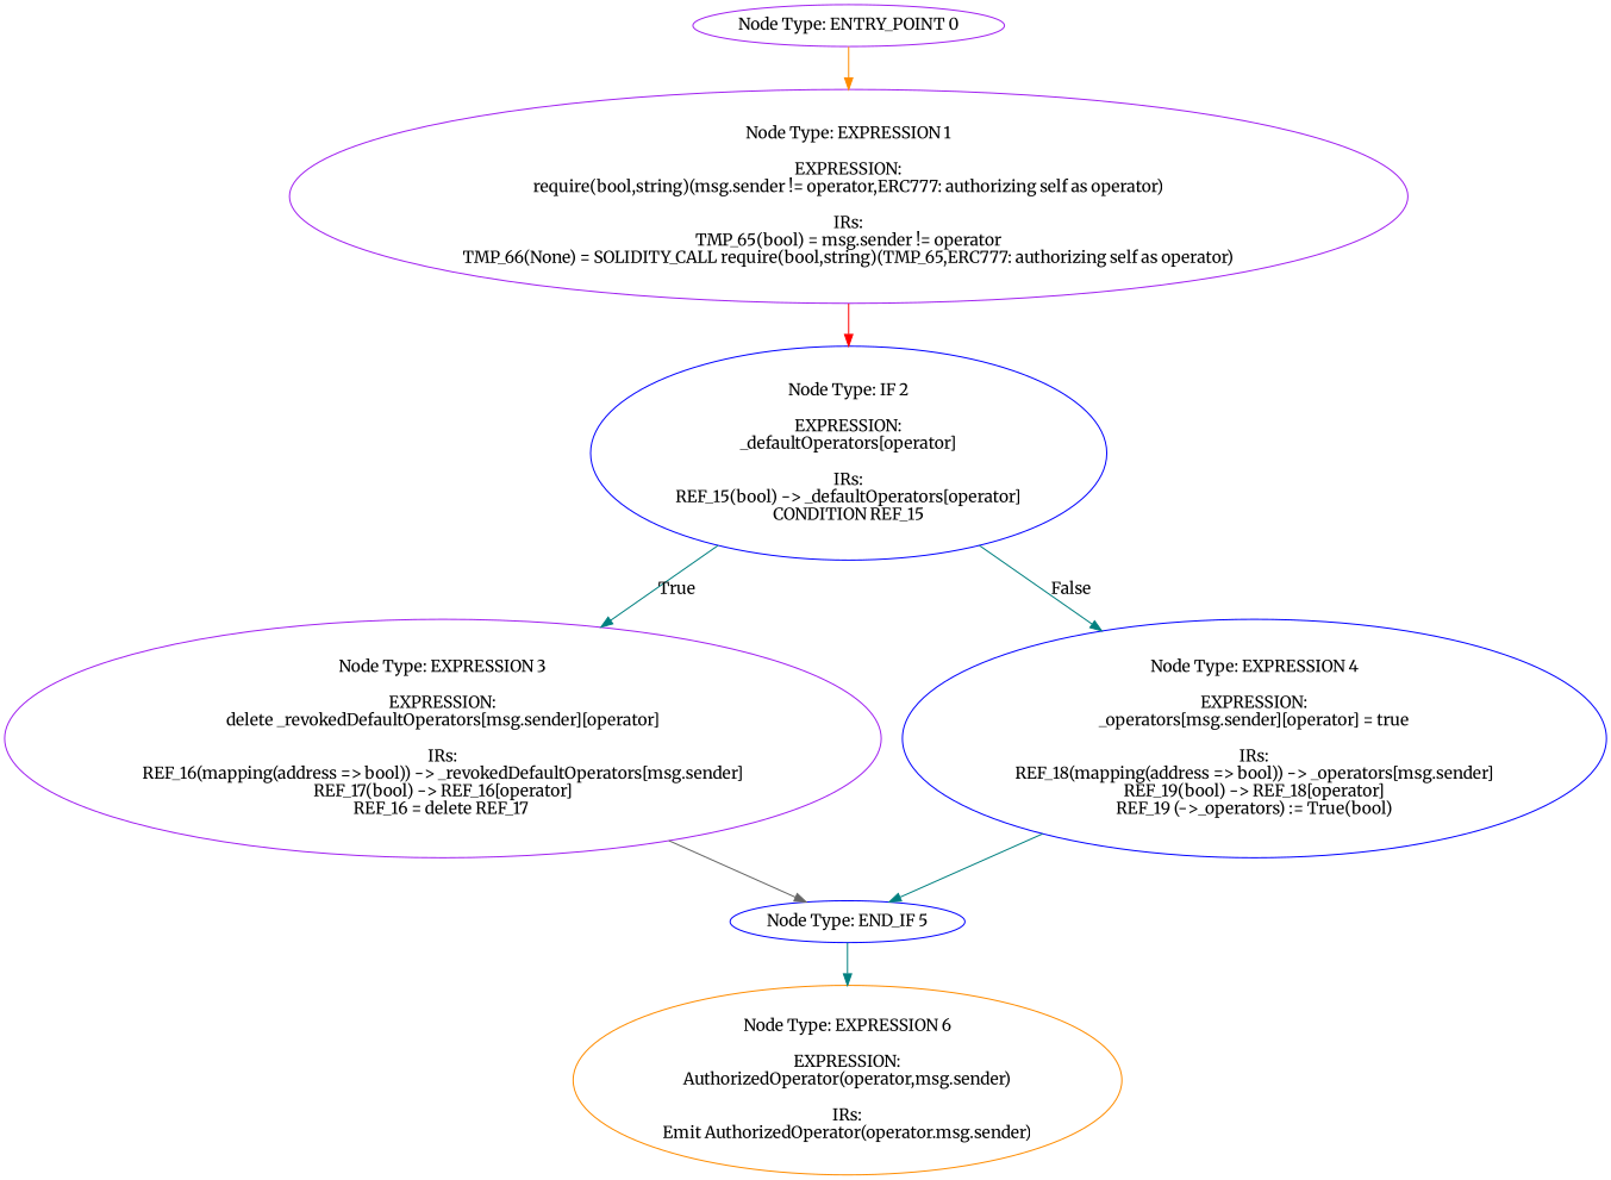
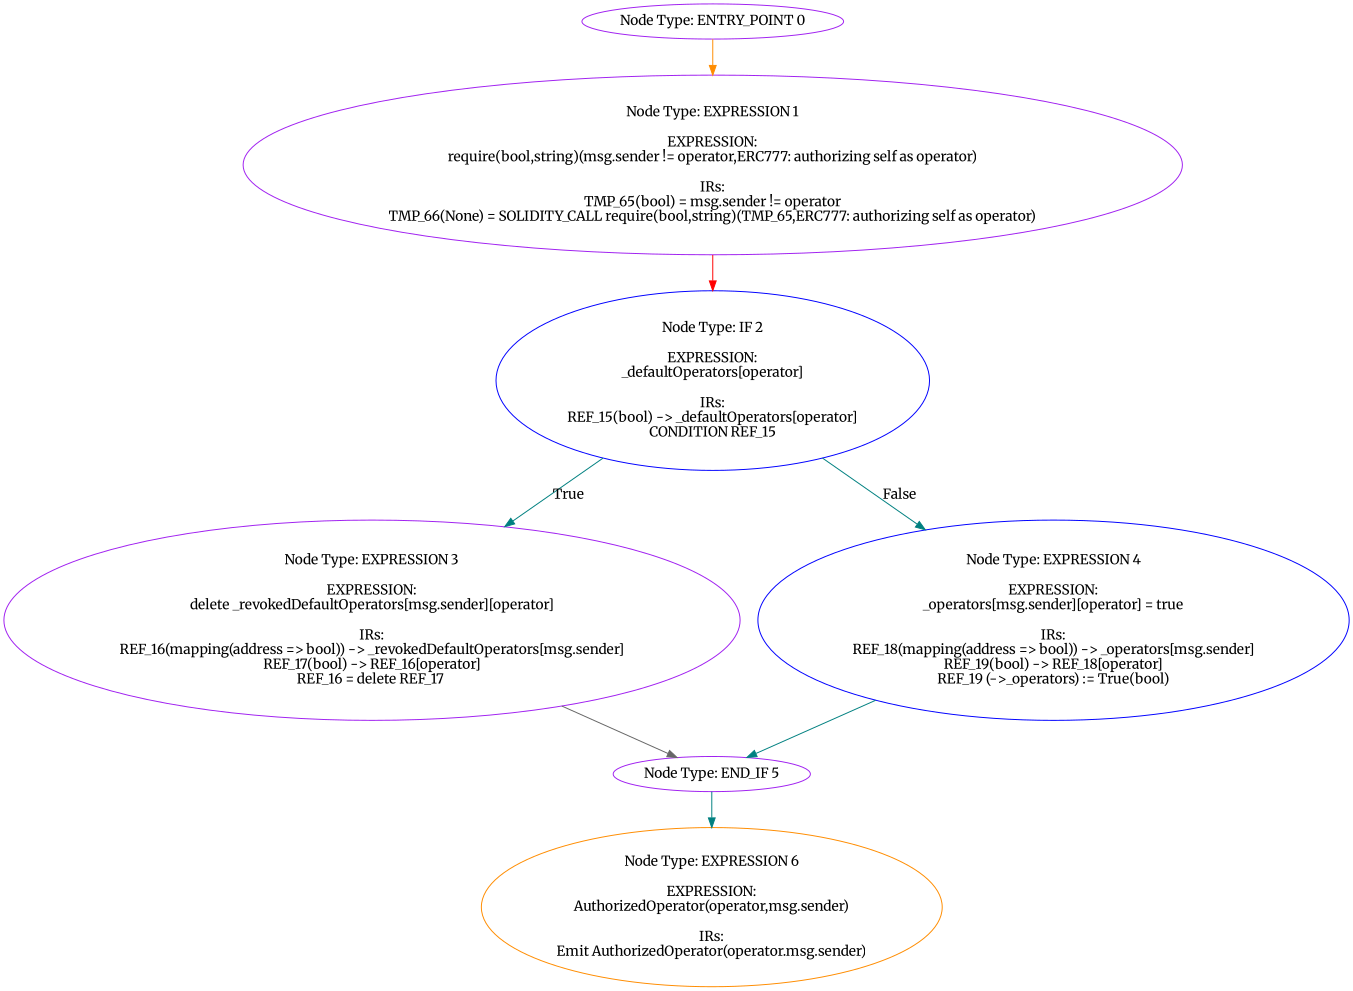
  digraph {
    fontname=Merriweather
    node [color=purple fontname=Merriweather]
    edge [color=teal fontname=Merriweather]
    n1 [label="Node Type: ENTRY_POINT 0\n"]
    n2 [label="Node Type: EXPRESSION 1\n\nEXPRESSION:\nrequire(bool,string)(msg.sender != operator,ERC777: authorizing self as operator)\n\nIRs:\nTMP_65(bool) = msg.sender != operator\nTMP_66(None) = SOLIDITY_CALL require(bool,string)(TMP_65,ERC777: authorizing self as operator)"]
    n3 [label="Node Type: IF 2\n\nEXPRESSION:\n_defaultOperators[operator]\n\nIRs:\nREF_15(bool) -> _defaultOperators[operator]\nCONDITION REF_15" color=blue]
    n4 [label="Node Type: EXPRESSION 3\n\nEXPRESSION:\ndelete _revokedDefaultOperators[msg.sender][operator]\n\nIRs:\nREF_16(mapping(address => bool)) -> _revokedDefaultOperators[msg.sender]\nREF_17(bool) -> REF_16[operator]\nREF_16 = delete REF_17 "]
    n5 [label="Node Type: EXPRESSION 4\n\nEXPRESSION:\n_operators[msg.sender][operator] = true\n\nIRs:\nREF_18(mapping(address => bool)) -> _operators[msg.sender]\nREF_19(bool) -> REF_18[operator]\nREF_19 (->_operators) := True(bool)" color=blue]
-   n6 [label="Node Type: END_IF 5\n" color=blue]
+   n6 [label="Node Type: END_IF 5\n"]
    n7 [label="Node Type: EXPRESSION 6\n\nEXPRESSION:\nAuthorizedOperator(operator,msg.sender)\n\nIRs:\nEmit AuthorizedOperator(operator.msg.sender)" color=darkorange]
    n1 -> n2 [color=darkorange]
    n2 -> n3 [color=red]
    n3 -> n4 [label=True]
    n3 -> n5 [label=False]
    n4 -> n6 [color=gray40]
    n5 -> n6
    n6 -> n7
  }
